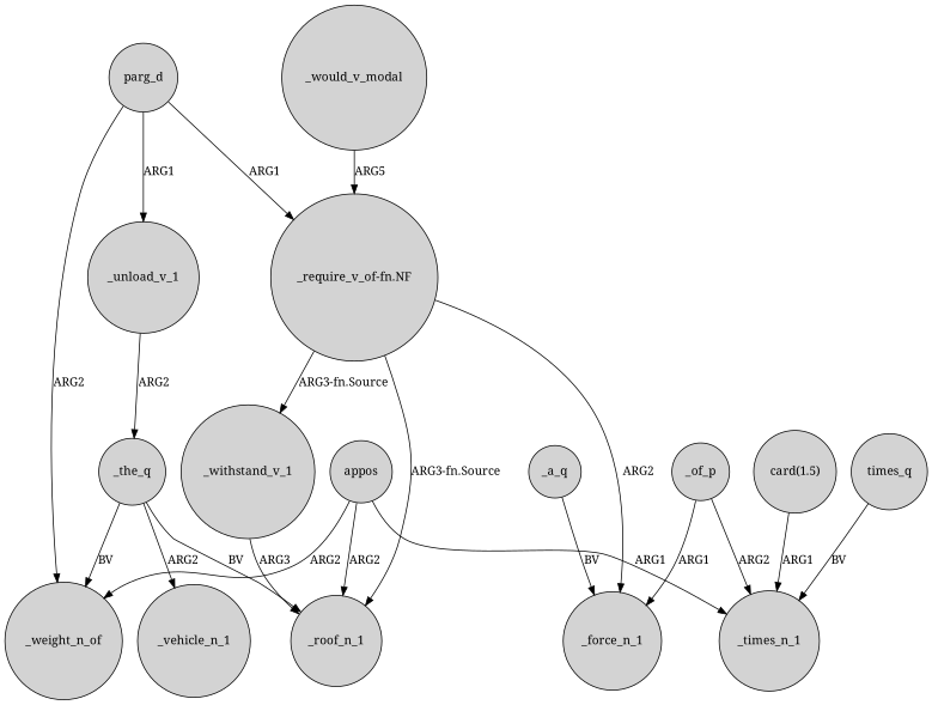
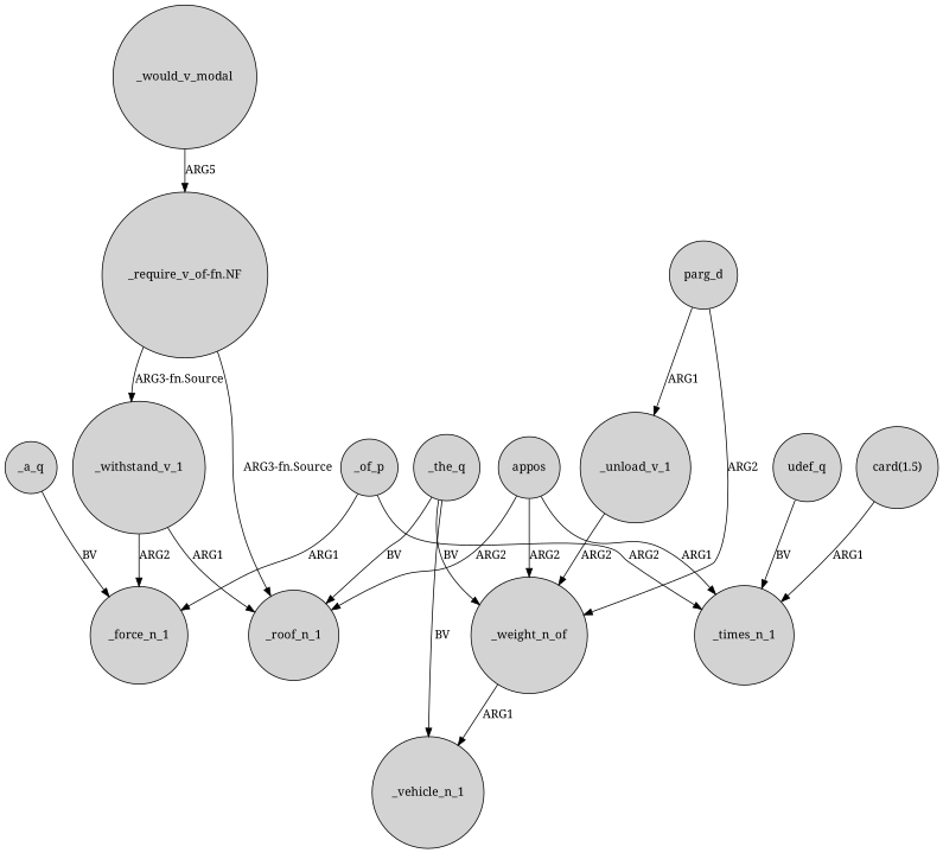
  digraph {
    fontname="Noto Serif"
    node [fontname="Noto Serif" shape=circle style=filled]
    edge [fontname="Noto Serif"]
    _a_q
    _force_n_1
    "_require_v_of-fn.NF"
    _roof_n_1
    _withstand_v_1
    parg_d
    _unload_v_1
    _weight_n_of
    _vehicle_n_1
    appos
    _times_n_1
    _of_p
-   udef_q [label=times_q]
+   udef_q
    _the_q
    "card(1.5)"
    _would_v_modal
    _a_q -> _force_n_1 [label=BV]
    "_require_v_of-fn.NF" -> _roof_n_1 [label="ARG3-fn.Source"]
    "_require_v_of-fn.NF" -> _withstand_v_1 [label="ARG3-fn.Source"]
-   "_require_v_of-fn.NF" -> _force_n_1 [label=ARG2]
-   _withstand_v_1 -> _roof_n_1 [label=ARG3]
-   parg_d -> "_require_v_of-fn.NF" [label=ARG1]
+   _withstand_v_1 -> _force_n_1 [label=ARG2]
+   _withstand_v_1 -> _roof_n_1 [label=ARG1]
    parg_d -> _unload_v_1 [label=ARG1]
    parg_d -> _weight_n_of [label=ARG2]
-   _unload_v_1 -> _the_q [label=ARG2]
+   _unload_v_1 -> _weight_n_of [label=ARG2]
+   _weight_n_of -> _vehicle_n_1 [label=ARG1]
    appos -> _roof_n_1 [label=ARG2]
    appos -> _weight_n_of [label=ARG2]
    appos -> _times_n_1 [label=ARG1]
    _of_p -> _force_n_1 [label=ARG1]
    _of_p -> _times_n_1 [label=ARG2]
    udef_q -> _times_n_1 [label=BV]
    _the_q -> _roof_n_1 [label=BV]
    _the_q -> _weight_n_of [label=BV]
-   _the_q -> _vehicle_n_1 [label=ARG2]
+   _the_q -> _vehicle_n_1 [label=BV]
    "card(1.5)" -> _times_n_1 [label=ARG1]
    _would_v_modal -> "_require_v_of-fn.NF" [label=ARG5]
  }
